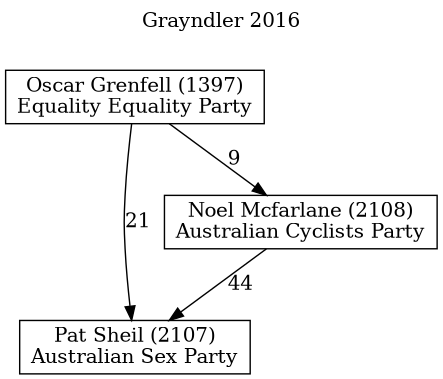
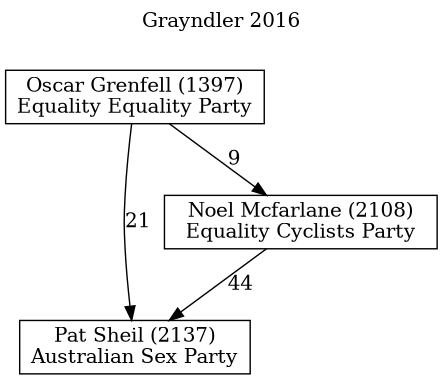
  digraph {
    label="Grayndler 2016"
    labelloc=t
    mclimit=10
    node [shape=box]
-   n1 [label="Pat Sheil (2107)\nAustralian Sex Party"]
+   n1 [label="Pat Sheil (2137)\nAustralian Sex Party"]
    n2 [label="Oscar Grenfell (1397)\nEquality Equality Party"]
-   n3 [label="Noel Mcfarlane (2108)\nAustralian Cyclists Party"]
+   n3 [label="Noel Mcfarlane (2108)\nEquality Cyclists Party"]
    n2 -> n1 [label=21]
    n2 -> n3 [label=9]
    n3 -> n1 [label=44]
  }
